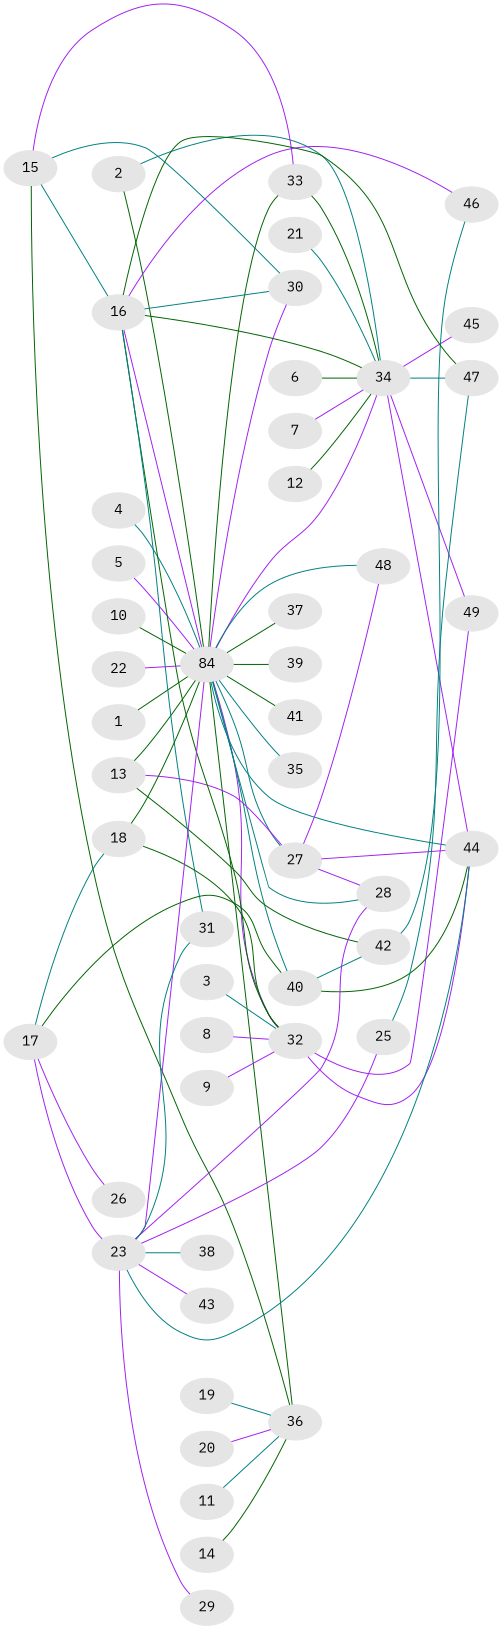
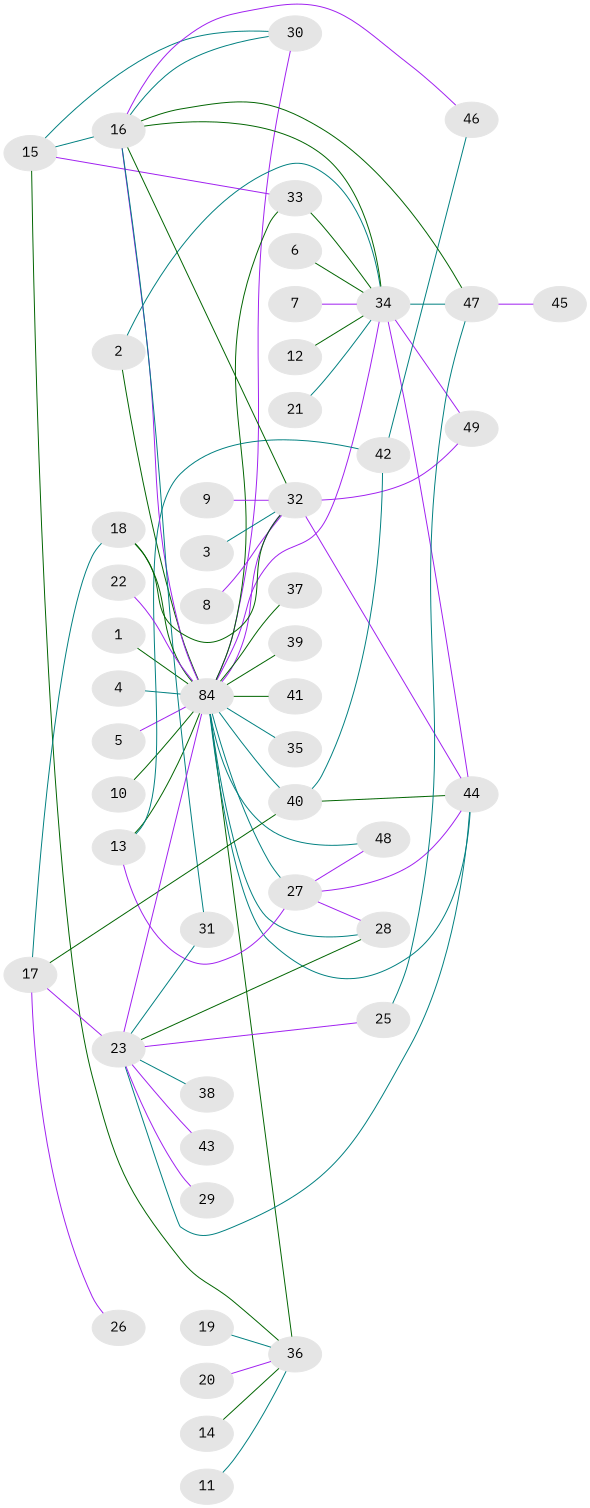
  graph {
    fontname="IBM Plex Mono"
    rankdir=LR
    node [color=gray90 fontname="IBM Plex Mono" style=filled]
    edge [color=purple fontname="IBM Plex Mono" weight=1.0]
    n1 [label=84]
    1
    34
    32
    36
    27
    30
    33
    40
    28
    44
    35
    37
    39
    41
    48
    2
    47
    49
    45
    3
    4
    5
    6
    7
    8
    9
    10
    11
    12
    13
    42
    46
    14
    15
    16
    31
    17
    18
    23
    26
    25
    29
    38
    43
    19
    20
    21
    22
    n1 -- 34
    n1 -- 32
    n1 -- 36 [color=darkgreen]
    n1 -- 27 [color=teal]
    n1 -- 30
    n1 -- 33 [color=darkgreen weight=2.0]
    n1 -- 40 [color=teal]
    n1 -- 28 [color=teal]
    n1 -- 44 [color=teal]
    n1 -- 35 [color=teal]
    n1 -- 37 [color=darkgreen]
    n1 -- 39 [color=darkgreen]
    n1 -- 41 [color=darkgreen]
    n1 -- 48 [color=teal weight=2.0]
    1 -- n1 [color=darkgreen]
    34 -- 44 [weight=2.0]
    34 -- 47 [color=teal weight=3.0]
    34 -- 49
-   34 -- 45
+   47 -- 45
    32 -- 44
    32 -- 49
    27 -- 28
    27 -- 44
    27 -- 48
    33 -- 34 [color=darkgreen weight=2.0]
    40 -- 44 [color=darkgreen]
    40 -- 42 [color=teal]
    2 -- n1 [color=darkgreen]
    2 -- 34 [color=teal]
    3 -- 32 [color=teal]
    4 -- n1 [color=teal]
    5 -- n1
    6 -- 34 [color=darkgreen]
    7 -- 34
    8 -- 32
    9 -- 32
    10 -- n1 [color=darkgreen]
    11 -- 36 [color=teal]
    12 -- 34 [color=darkgreen]
    13 -- n1 [color=darkgreen]
    13 -- 27
-   13 -- 42 [color=darkgreen]
+   13 -- 42 [color=teal]
    42 -- 46 [color=teal]
    14 -- 36 [color=darkgreen]
    15 -- 36 [color=darkgreen]
    15 -- 30 [color=teal]
    15 -- 33
    15 -- 16 [color=teal]
    16 -- n1 [weight=2.0]
    16 -- 34 [color=darkgreen]
    16 -- 32 [color=darkgreen]
    16 -- 30 [color=teal]
    16 -- 47 [color=darkgreen weight=2.0]
    16 -- 46
    16 -- 31 [color=teal]
    17 -- 40 [color=darkgreen]
    17 -- 18 [color=teal]
    17 -- 23
    17 -- 26
    18 -- n1 [color=darkgreen]
    18 -- 32 [color=darkgreen]
    23 -- n1
-   23 -- 28
+   23 -- 28 [color=darkgreen]
    23 -- 44 [color=teal]
    23 -- 31 [color=teal]
    23 -- 25
    23 -- 29
    23 -- 38 [color=teal]
    23 -- 43
    25 -- 47 [color=teal]
    19 -- 36 [color=teal]
    20 -- 36
    21 -- 34 [color=teal]
    22 -- n1
  }
